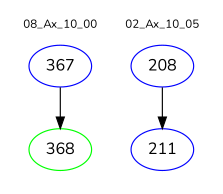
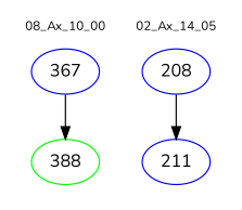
  digraph {
    fontname=Nunito
    node [color=blue fontname=Nunito]
    edge [color=black fontname=Nunito]
    n1 [label=367]
-   n2 [color=green label=368]
+   n2 [color=green label=388]
    n3 [label=208]
    n4 [label=211]
    subgraph cluster_1 {
      color=white
      fontsize=10
      label="08_Ax_10_00"
      n1
      n2
    }
    subgraph cluster_2 {
      color=white
      fontsize=10
-     label="02_Ax_10_05"
+     label="02_Ax_14_05"
      n3
      n4
    }
    n1 -> n2
    n3 -> n4
  }
